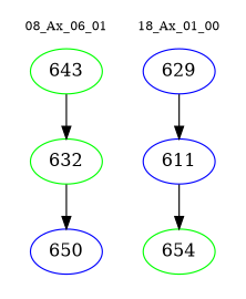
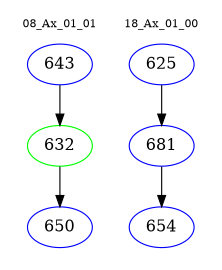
  digraph {
    node [color=blue]
    edge [color=black]
-   n1 [color=green label=643]
+   n1 [label=643]
    n2 [color=green label=632]
    n3 [label=650]
-   n4 [label=629]
-   n5 [label=611]
-   n6 [color=green label=654]
+   n4 [label=625]
+   n5 [label=681]
+   n6 [label=654]
    subgraph cluster_1 {
      color=white
      fontsize=10
-     label="08_Ax_06_01"
+     label="08_Ax_01_01"
      n1
      n2
      n3
    }
    subgraph cluster_2 {
      color=white
      fontsize=10
      label="18_Ax_01_00"
      n4
      n5
      n6
    }
    n1 -> n2
    n2 -> n3
    n4 -> n5
    n5 -> n6
  }
